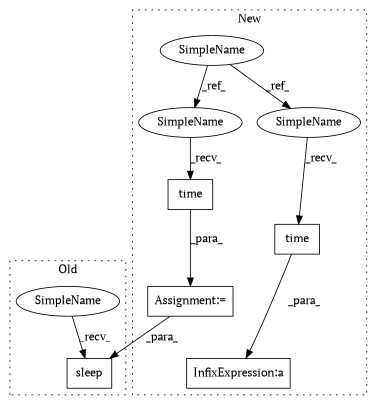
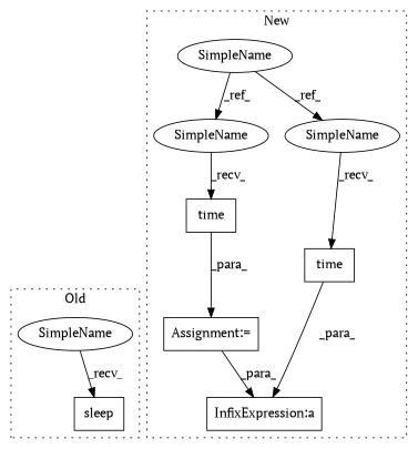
  digraph {
    fontname="PT Serif"
    node [a=42 fontname="PT Serif" l=4 shape=box]
    edge [fontname="PT Serif"]
    n1 [a=32 l="6,1" label=sleep s="1867,1884"]
    n2 [label=SimpleName s=1862 shape=ellipse]
    n3 [a=32 l=6 label=time s=2070]
    n4 [a=27 l=3 label="InfixExpression:a" s=2076]
    n5 [a=32 l=6 label=time s=1436]
    n6 [a=7 l=1 label="Assignment:=" s=1430]
    n7 [label=SimpleName s=1038 shape=ellipse]
    n8 [label=SimpleName s=1431 shape=ellipse]
    n9 [label=SimpleName s=2065 shape=ellipse]
    subgraph cluster_1 {
      label=Old
      style=dotted
      n1
      n2
    }
    subgraph cluster_2 {
      label=New
      style=dotted
      n3
      n4
      n5
      n6
      n7
      n8
      n9
    }
    n2 -> n1 [label=_recv_]
    n3 -> n4 [label=_para_]
    n5 -> n6 [label=_para_]
-   n6 -> n1 [label=_para_]
+   n6 -> n4 [label=_para_]
    n7 -> n8 [label=_ref_]
    n7 -> n9 [label=_ref_]
    n8 -> n5 [label=_recv_]
    n9 -> n3 [label=_recv_]
  }
